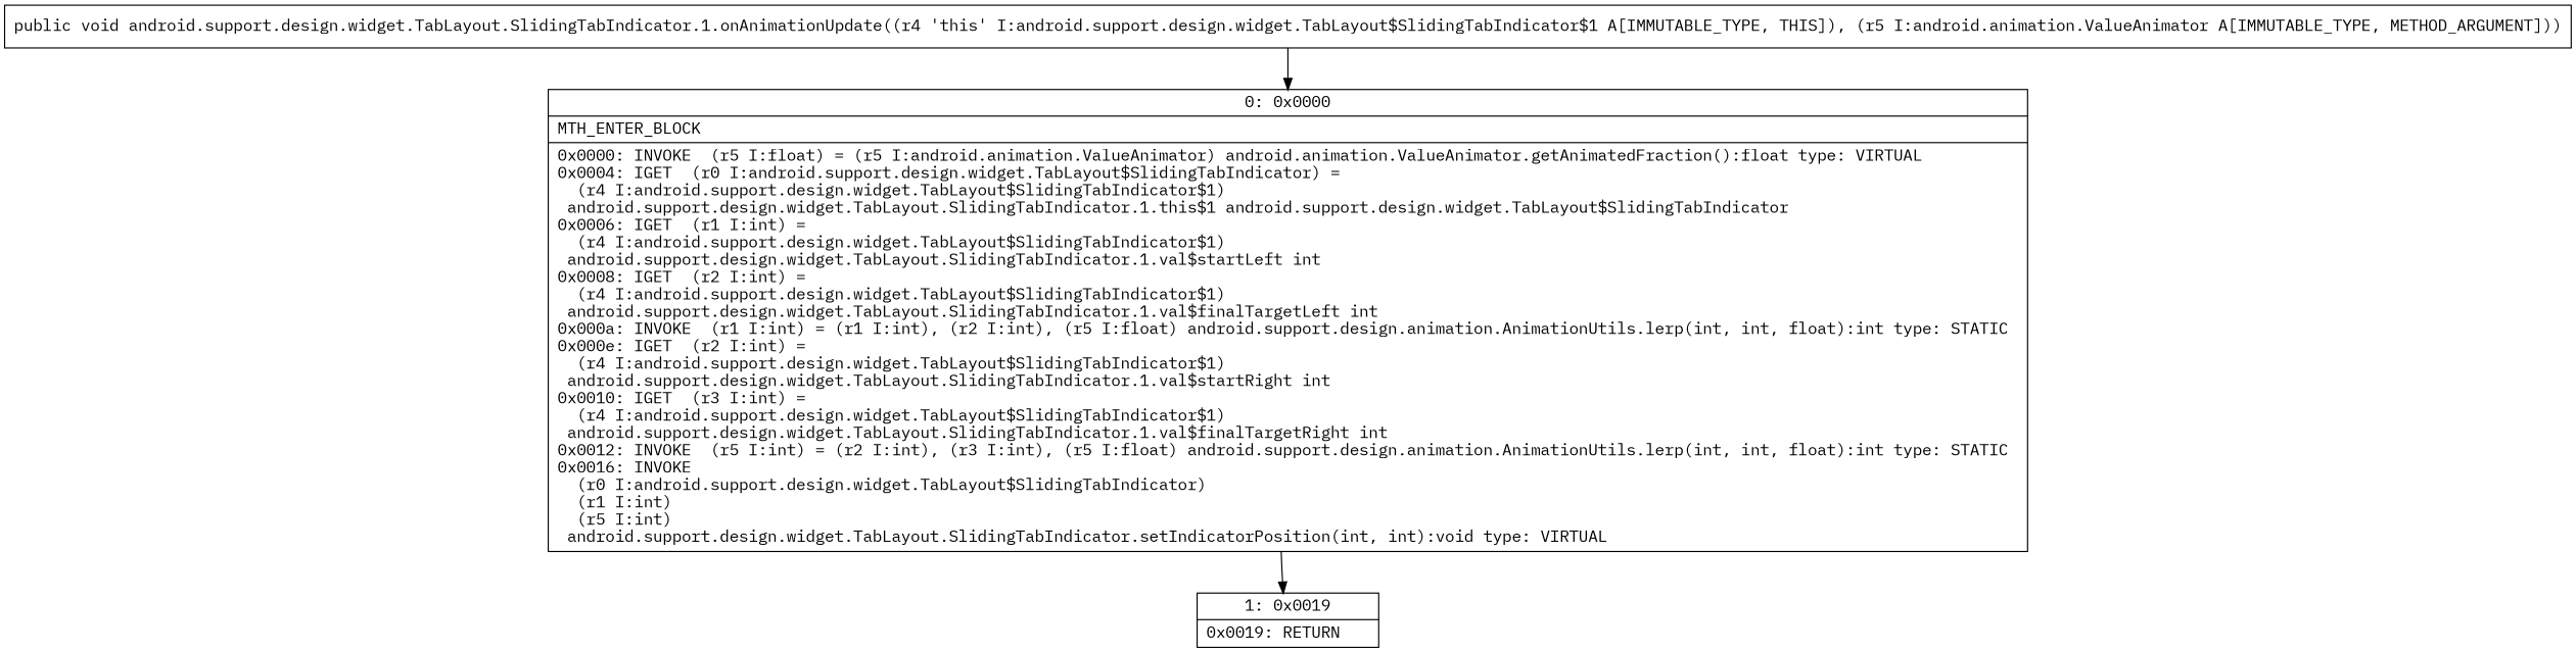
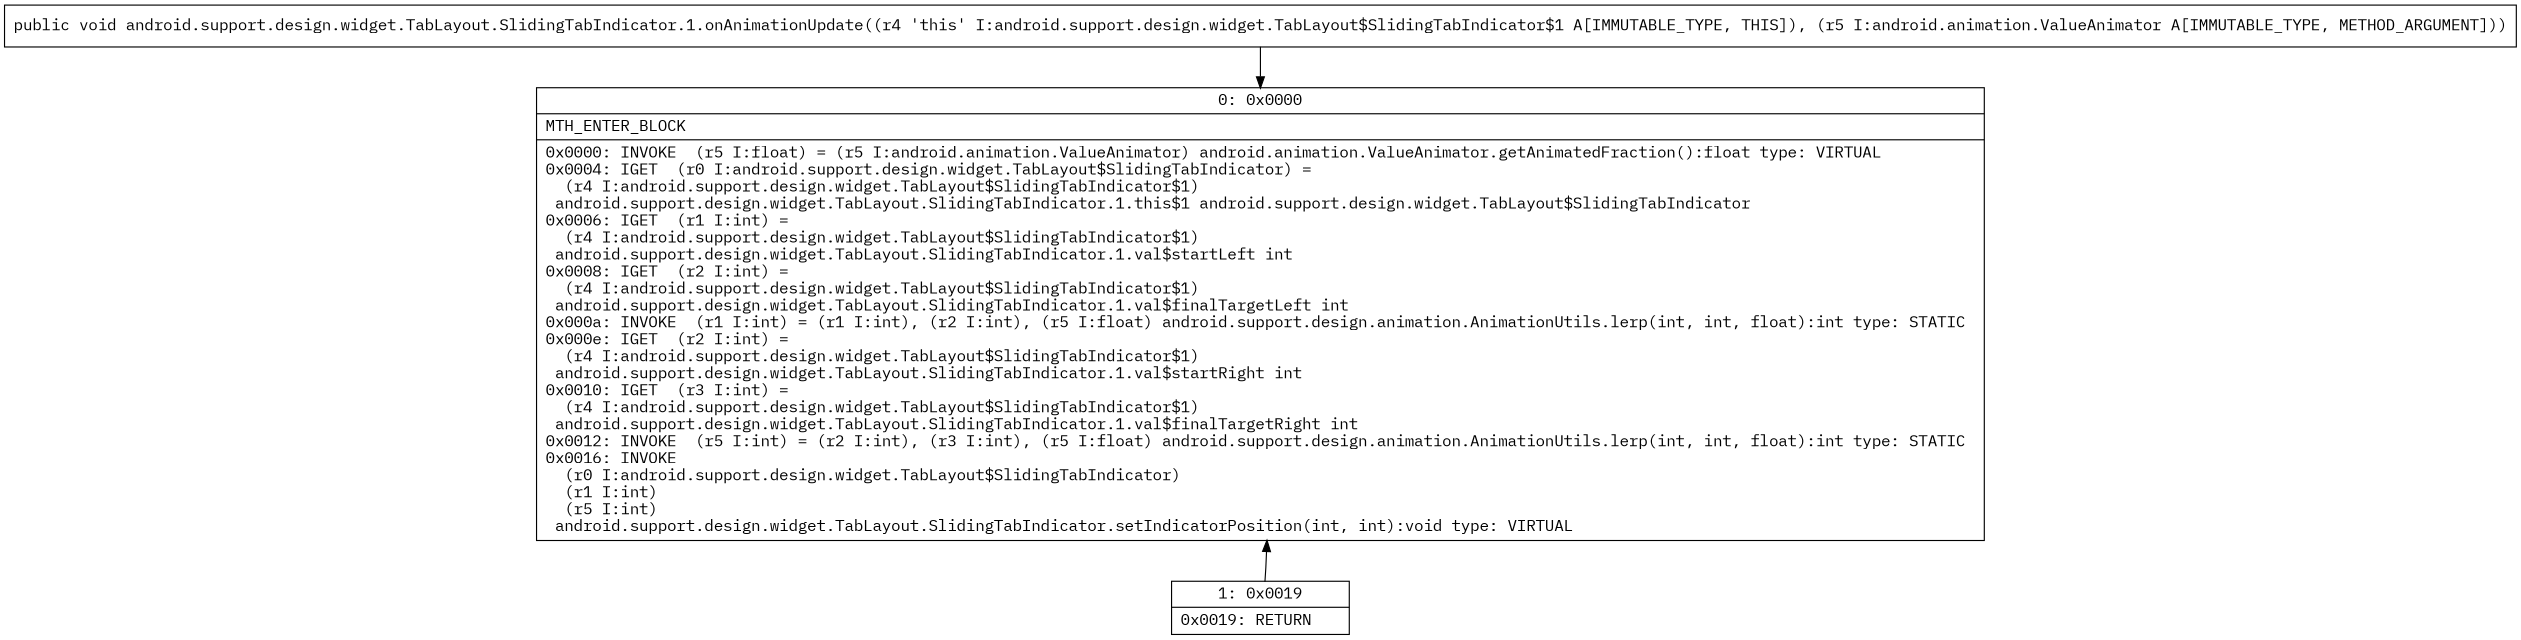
  digraph {
    fontname="IBM Plex Mono"
    node [shape=record fontname="IBM Plex Mono"]
    edge [fontname="IBM Plex Mono"]
    n1 [label="{0\:\ 0x0000|MTH_ENTER_BLOCK\l|0x0000: INVOKE  (r5 I:float) = (r5 I:android.animation.ValueAnimator) android.animation.ValueAnimator.getAnimatedFraction():float type: VIRTUAL \l0x0004: IGET  (r0 I:android.support.design.widget.TabLayout$SlidingTabIndicator) = \l  (r4 I:android.support.design.widget.TabLayout$SlidingTabIndicator$1)\l android.support.design.widget.TabLayout.SlidingTabIndicator.1.this$1 android.support.design.widget.TabLayout$SlidingTabIndicator \l0x0006: IGET  (r1 I:int) = \l  (r4 I:android.support.design.widget.TabLayout$SlidingTabIndicator$1)\l android.support.design.widget.TabLayout.SlidingTabIndicator.1.val$startLeft int \l0x0008: IGET  (r2 I:int) = \l  (r4 I:android.support.design.widget.TabLayout$SlidingTabIndicator$1)\l android.support.design.widget.TabLayout.SlidingTabIndicator.1.val$finalTargetLeft int \l0x000a: INVOKE  (r1 I:int) = (r1 I:int), (r2 I:int), (r5 I:float) android.support.design.animation.AnimationUtils.lerp(int, int, float):int type: STATIC \l0x000e: IGET  (r2 I:int) = \l  (r4 I:android.support.design.widget.TabLayout$SlidingTabIndicator$1)\l android.support.design.widget.TabLayout.SlidingTabIndicator.1.val$startRight int \l0x0010: IGET  (r3 I:int) = \l  (r4 I:android.support.design.widget.TabLayout$SlidingTabIndicator$1)\l android.support.design.widget.TabLayout.SlidingTabIndicator.1.val$finalTargetRight int \l0x0012: INVOKE  (r5 I:int) = (r2 I:int), (r3 I:int), (r5 I:float) android.support.design.animation.AnimationUtils.lerp(int, int, float):int type: STATIC \l0x0016: INVOKE  \l  (r0 I:android.support.design.widget.TabLayout$SlidingTabIndicator)\l  (r1 I:int)\l  (r5 I:int)\l android.support.design.widget.TabLayout.SlidingTabIndicator.setIndicatorPosition(int, int):void type: VIRTUAL \l}"]
    n2 [label="{1\:\ 0x0019|0x0019: RETURN   \l}"]
    n3 [label="{public void android.support.design.widget.TabLayout.SlidingTabIndicator.1.onAnimationUpdate((r4 'this' I:android.support.design.widget.TabLayout$SlidingTabIndicator$1 A[IMMUTABLE_TYPE, THIS]), (r5 I:android.animation.ValueAnimator A[IMMUTABLE_TYPE, METHOD_ARGUMENT])) }"]
-   n1 -> n2
+   n2 -> n1
    n3 -> n1
  }
